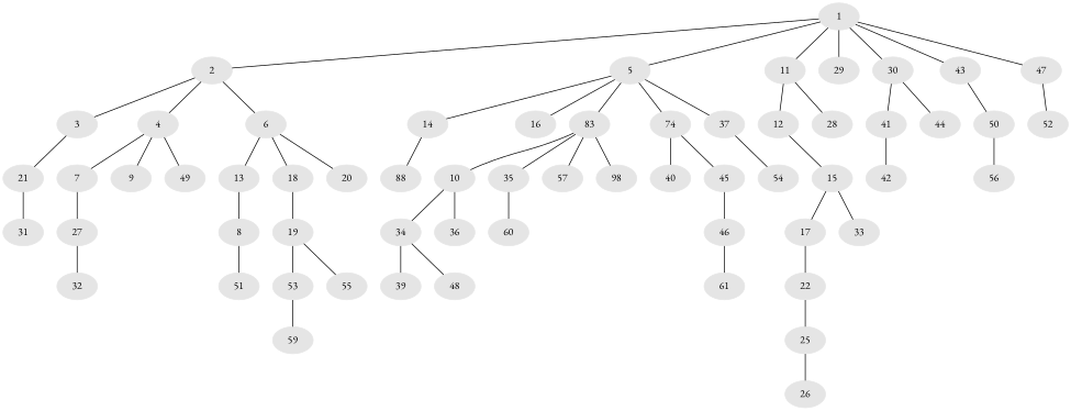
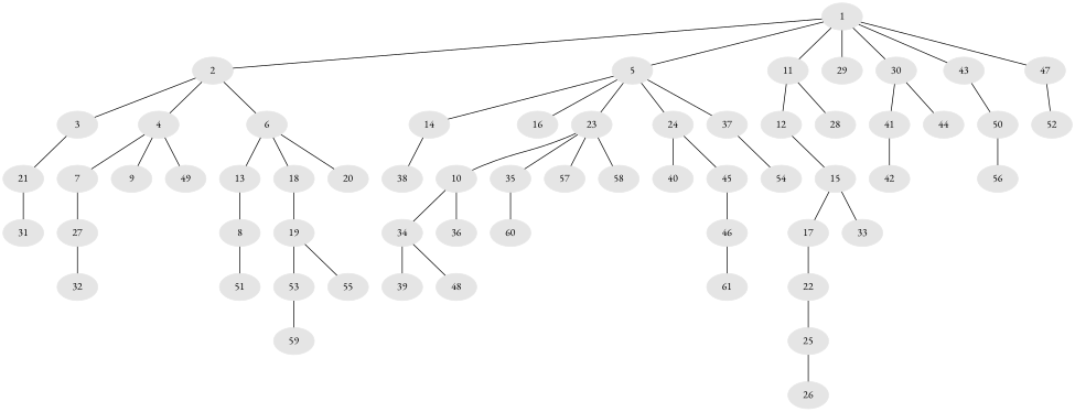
  graph {
    fontname="EB Garamond"
    node [color=gray90 fontname="EB Garamond" style=filled]
    edge [fontname="EB Garamond"]
    1
    2
    5
    11
    29
    30
    43
    47
    3
    4
    6
    14
    16
-   23 [label=83]
-   24 [label=74]
+   23
+   24
    37
    12
    28
    41
    44
    50
    52
    21
    7
    9
    49
    13
    18
    20
    8
    51
    31
    27
    10
    34
    36
-   38 [label=88]
+   38
    35
    57
-   58 [label=98]
+   58
    40
    45
    54
    19
    32
    39
    48
    15
    17
    33
    22
    25
    53
    55
    59
    26
    60
    46
    42
    56
    61
    1 -- 2
    1 -- 5
    1 -- 11
    1 -- 29
    1 -- 30
    1 -- 43
    1 -- 47
    2 -- 3
    2 -- 4
    2 -- 6
    5 -- 14
    5 -- 16
    5 -- 23
    5 -- 24
    5 -- 37
    11 -- 12
    11 -- 28
    30 -- 41
    30 -- 44
    43 -- 50
    47 -- 52
    3 -- 21
    4 -- 7
    4 -- 9
    4 -- 49
    6 -- 13
    6 -- 18
    6 -- 20
    14 -- 38
    23 -- 10
    23 -- 35
    23 -- 57
    23 -- 58
    24 -- 40
    24 -- 45
    37 -- 54
    12 -- 15
    41 -- 42
    50 -- 56
    21 -- 31
    7 -- 27
    13 -- 8
    18 -- 19
    8 -- 51
    27 -- 32
    10 -- 34
    10 -- 36
    34 -- 39
    34 -- 48
    35 -- 60
    45 -- 46
    19 -- 53
    19 -- 55
    15 -- 17
    15 -- 33
    17 -- 22
    22 -- 25
    25 -- 26
    53 -- 59
    46 -- 61
  }
